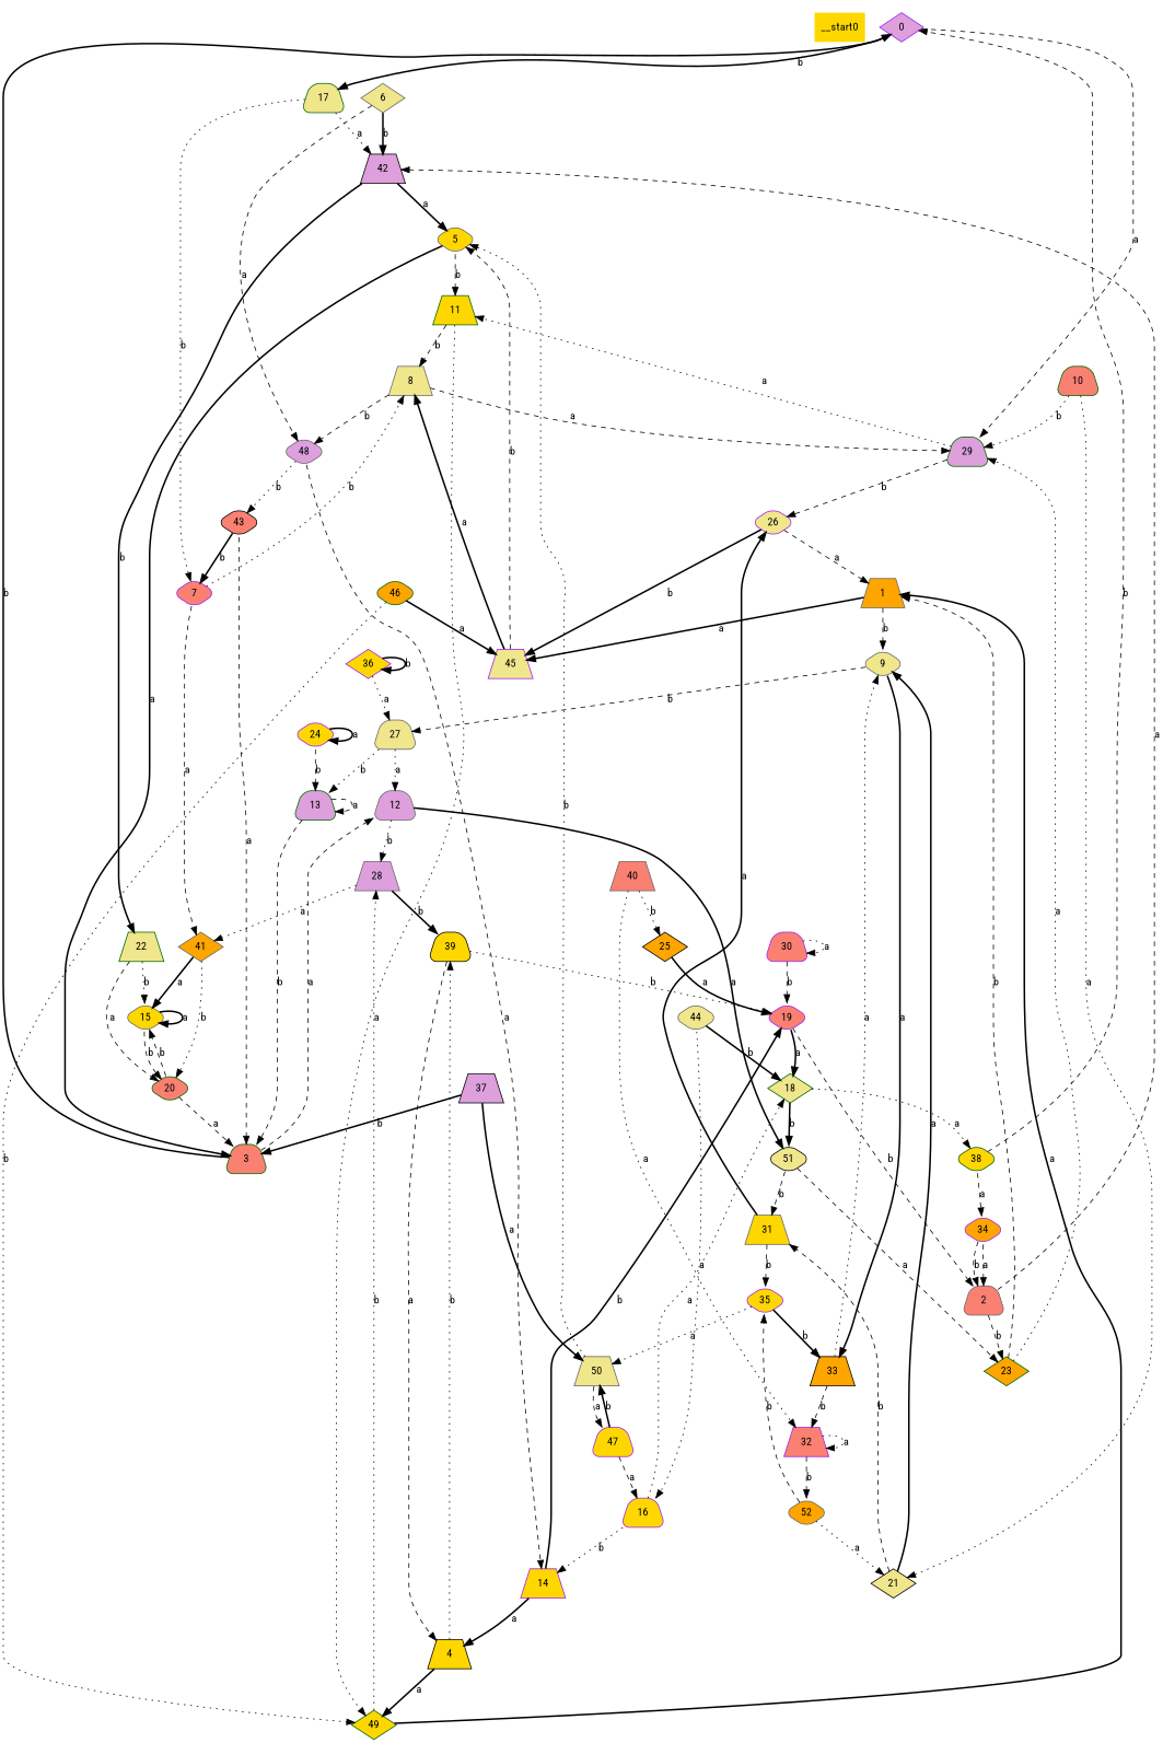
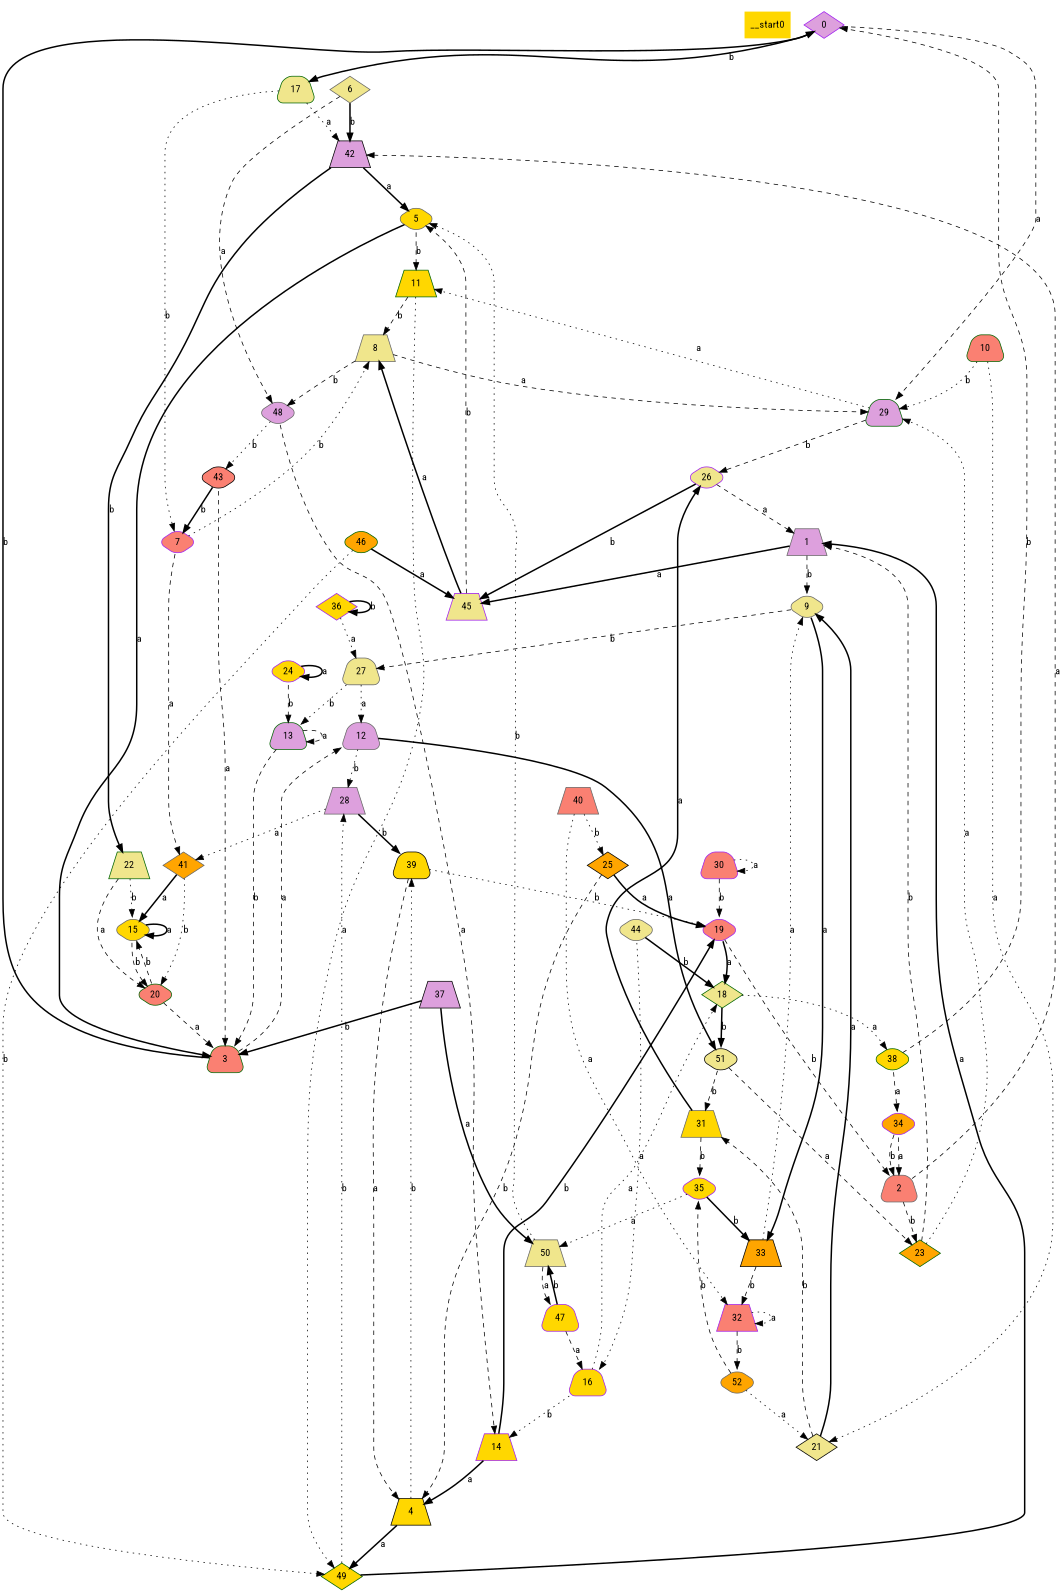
  digraph {
    fontname="Roboto Condensed"
    rankdir=TB
    node [color=gray40 fillcolor=gold fontname="Roboto Condensed" shape=trapezium style="rounded,filled"]
    edge [fontname="Roboto Condensed" style=dashed]
    __start0 [color=black shape=none style=filled]
    n2 [color=purple fillcolor=plum label=0 shape=diamond style=filled]
    n3 [color=darkgreen fillcolor=khaki label=17]
    n4 [color=darkgreen fillcolor=plum label=29]
    n5 [color=black fillcolor=plum label=42 style=filled]
    n6 [color=purple fillcolor=salmon label=7 shape=diamond]
    n7 [color=darkgreen label=11 style=filled]
    n8 [color=purple fillcolor=khaki label=26 shape=diamond]
-   n9 [fillcolor=orange label=1 style=filled]
+   n9 [fillcolor=plum label=1 style=filled]
    n10 [fillcolor=khaki label=9 shape=diamond]
    n11 [color=purple fillcolor=khaki label=45 style=filled]
    n12 [fillcolor=khaki label=27]
    n13 [color=black fillcolor=orange label=33 style=filled]
    n14 [label=5 shape=diamond]
    n15 [fillcolor=khaki label=8 style=filled]
    n16 [fillcolor=salmon label=2]
    n17 [color=darkgreen fillcolor=orange label=23 shape=diamond style=filled]
    n18 [color=darkgreen fillcolor=khaki label=22 style=filled]
    n19 [color=darkgreen fillcolor=salmon label=3]
    n20 [fillcolor=plum label=12]
    n21 [fillcolor=plum label=28 style=filled]
    n22 [color=black fillcolor=khaki label=51 shape=diamond]
    n23 [color=black label=4 style=filled]
    n24 [color=black label=39]
    n25 [color=darkgreen label=49 shape=diamond style=filled]
    n26 [color=purple fillcolor=salmon label=19 shape=diamond]
    n27 [fillcolor=khaki label=6 shape=diamond style=filled]
    n28 [fillcolor=plum label=48 shape=diamond]
    n29 [color=purple label=14 style=filled]
    n30 [color=black fillcolor=salmon label=43 shape=diamond]
    n31 [fillcolor=orange label=41 shape=diamond style=filled]
    n32 [label=15 shape=diamond]
    n33 [color=darkgreen fillcolor=salmon label=20 shape=diamond]
    n34 [color=darkgreen fillcolor=plum label=13]
    n35 [color=purple fillcolor=salmon label=32 style=filled]
    n36 [color=darkgreen fillcolor=salmon label=10]
    n37 [color=black fillcolor=khaki label=21 shape=diamond style=filled]
    n38 [label=31 style=filled]
    n39 [color=darkgreen fillcolor=khaki label=18 shape=diamond style=filled]
    n40 [color=purple label=16]
    n41 [color=darkgreen label=38 shape=diamond]
    n42 [color=purple fillcolor=orange label=34 shape=diamond]
    n43 [color=purple label=35 shape=diamond]
    n44 [color=purple label=24 shape=diamond]
    n45 [color=black fillcolor=orange label=25 shape=diamond style=filled]
    n46 [color=purple fillcolor=salmon label=30]
    n47 [fillcolor=khaki label=50 style=filled]
    n48 [fillcolor=orange label=52 shape=diamond]
    n49 [color=purple label=47]
    n50 [color=purple label=36 shape=diamond style=filled]
    n51 [color=black fillcolor=plum label=37 style=filled]
    n52 [fillcolor=salmon label=40 style=filled]
    n53 [fillcolor=khaki label=44 shape=diamond]
    n54 [color=darkgreen fillcolor=orange label=46 shape=diamond]
    n2 -> n3 [label=b style=bold]
    n2 -> n4 [label=a]
    n3 -> n5 [label=a style=dotted]
    n3 -> n6 [label=b style=dotted]
    n4 -> n7 [label=a style=dotted]
    n4 -> n8 [label=b]
    n5 -> n14 [label=a style=bold]
    n5 -> n18 [label=b style=bold]
    n6 -> n15 [label=b style=dotted]
    n6 -> n31 [label=a]
    n7 -> n15 [label=b]
    n7 -> n25 [label=a style=dotted]
    n8 -> n9 [label=a]
    n8 -> n11 [label=b style=bold]
    n9 -> n10 [label=b]
    n9 -> n11 [label=a style=bold]
    n10 -> n12 [label=b]
    n10 -> n13 [label=a style=bold]
    n11 -> n14 [label=b]
    n11 -> n15 [label=a style=bold]
    n12 -> n20 [label=a style=dotted]
    n12 -> n34 [label=b style=dotted]
    n13 -> n10 [label=a style=dotted]
    n13 -> n35 [label=b]
    n14 -> n7 [label=b]
    n14 -> n19 [label=a style=bold]
    n15 -> n4 [label=a]
    n15 -> n28 [label=b]
    n16 -> n5 [label=a]
    n16 -> n17 [label=b]
    n17 -> n4 [label=a style=dotted]
    n17 -> n9 [label=b]
    n18 -> n32 [label=b style=dotted]
    n18 -> n33 [label=a]
    n19 -> n2 [label=b style=bold]
    n19 -> n20 [label=a]
    n20 -> n21 [label=b style=dotted]
    n20 -> n22 [label=a style=bold]
    n21 -> n24 [label=b style=bold]
    n21 -> n31 [label=a style=dotted]
    n22 -> n17 [label=a]
    n22 -> n38 [label=b]
    n23 -> n24 [label=b style=dotted]
    n23 -> n25 [label=a style=bold]
    n24 -> n23 [label=a]
    n24 -> n26 [label=b style=dotted]
    n25 -> n9 [label=a style=bold]
    n25 -> n21 [label=b style=dotted]
    n26 -> n16 [label=b]
    n26 -> n39 [label=a style=bold]
    n27 -> n5 [label=b style=bold]
    n27 -> n28 [label=a]
    n28 -> n29 [label=a]
    n28 -> n30 [label=b style=dotted]
    n29 -> n23 [label=a style=bold]
    n29 -> n26 [label=b style=bold]
    n30 -> n6 [label=b style=bold]
    n30 -> n19 [label=a]
    n31 -> n32 [label=a style=bold]
    n31 -> n33 [label=b style=dotted]
    n32 -> n32 [label=a style=bold]
    n32 -> n33 [label=b]
    n33 -> n19 [label=a]
    n33 -> n32 [label=b]
    n34 -> n19 [label=b]
    n34 -> n34 [label=a]
    n35 -> n35 [label=a style=dotted]
    n35 -> n48 [label=b]
    n36 -> n4 [label=b style=dotted]
    n36 -> n37 [label=a style=dotted]
    n37 -> n10 [label=a style=bold]
    n37 -> n38 [label=b]
    n38 -> n8 [label=a style=bold]
    n38 -> n43 [label=b]
    n39 -> n22 [label=b style=bold]
    n39 -> n41 [label=a style=dotted]
    n40 -> n29 [label=b style=dotted]
    n40 -> n39 [label=a style=dotted]
    n41 -> n2 [label=b]
    n41 -> n42 [label=a]
    n42 -> n16 [label=a]
    n42 -> n16 [label=b]
    n43 -> n13 [label=b style=bold]
    n43 -> n47 [label=a style=dotted]
    n44 -> n34 [label=b]
    n44 -> n44 [label=a style=bold]
+   n45 -> n23 [label=b]
    n45 -> n26 [label=a style=bold]
    n46 -> n26 [label=b]
    n46 -> n46 [label=a style=dotted]
    n47 -> n14 [label=b style=dotted]
    n47 -> n49 [label=a]
    n48 -> n37 [label=a style=dotted]
    n48 -> n43 [label=b]
    n49 -> n40 [label=a]
    n49 -> n47 [label=b style=bold]
    n50 -> n12 [label=a style=dotted]
    n50 -> n50 [label=b style=bold]
    n51 -> n19 [label=b style=bold]
    n51 -> n47 [label=a style=bold]
    n52 -> n35 [label=a style=dotted]
    n52 -> n45 [label=b style=dotted]
    n53 -> n39 [label=b style=bold]
    n53 -> n40 [label=a style=dotted]
    n54 -> n11 [label=a style=bold]
    n54 -> n25 [label=b style=dotted]
  }
